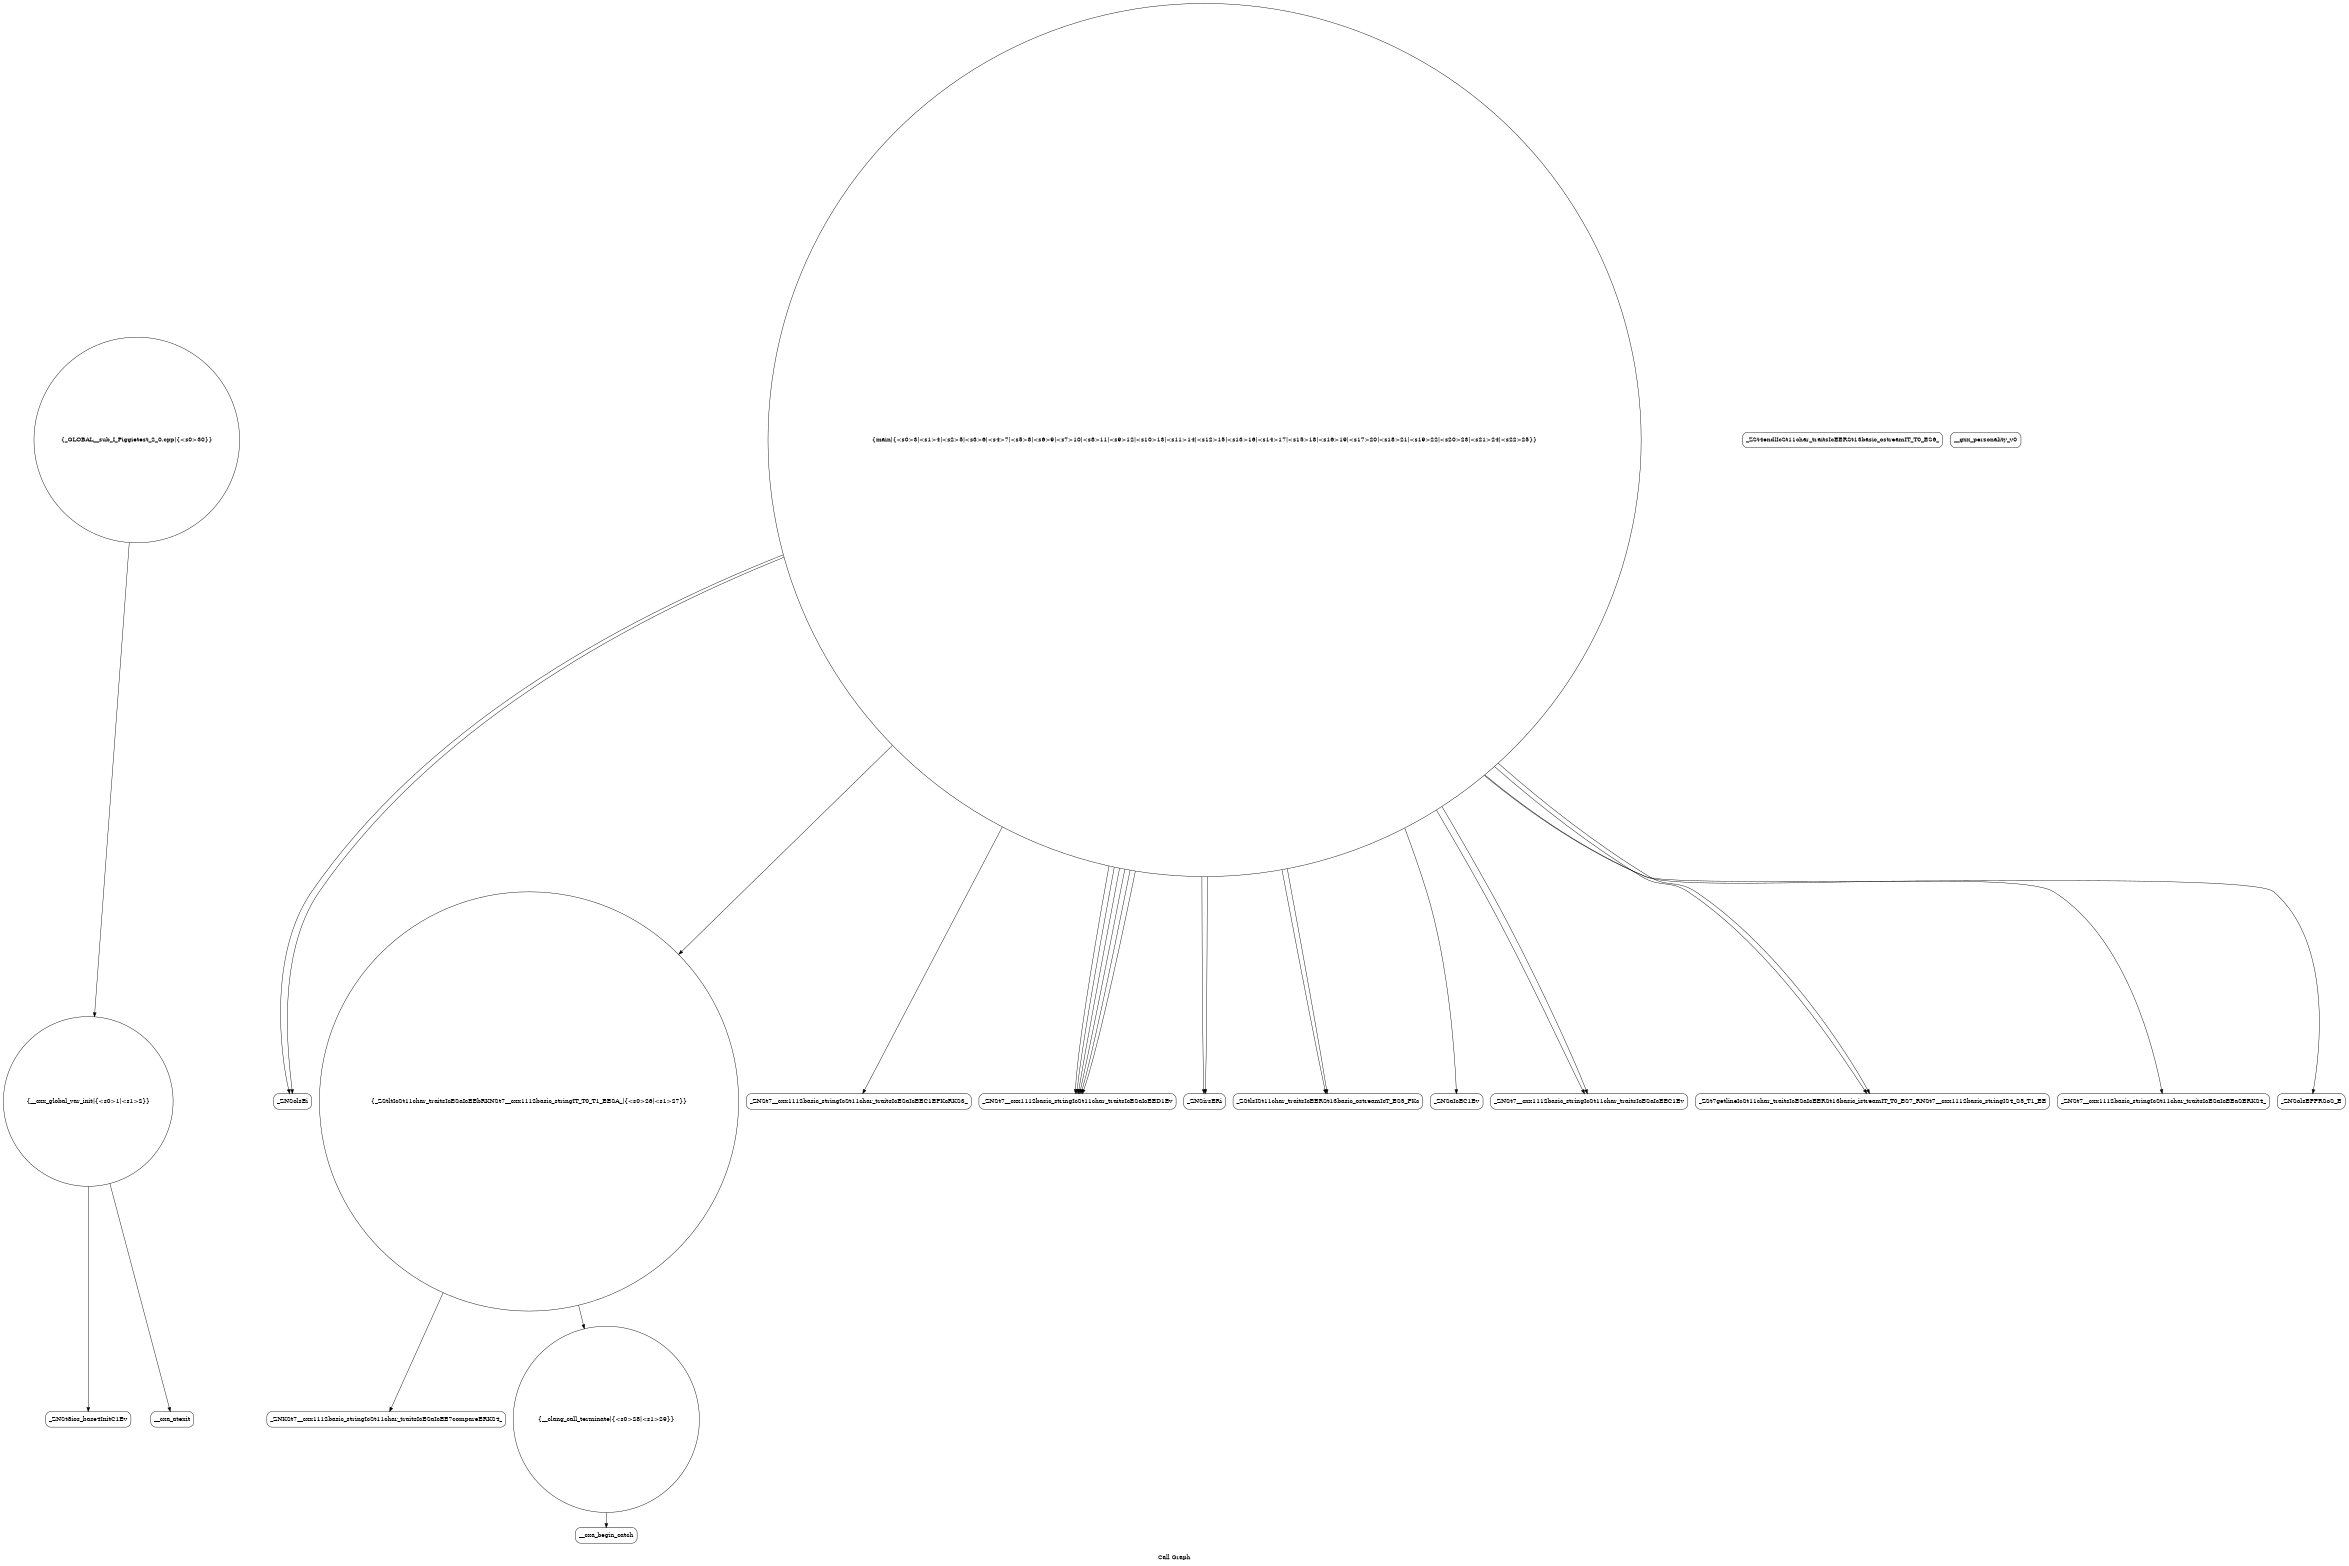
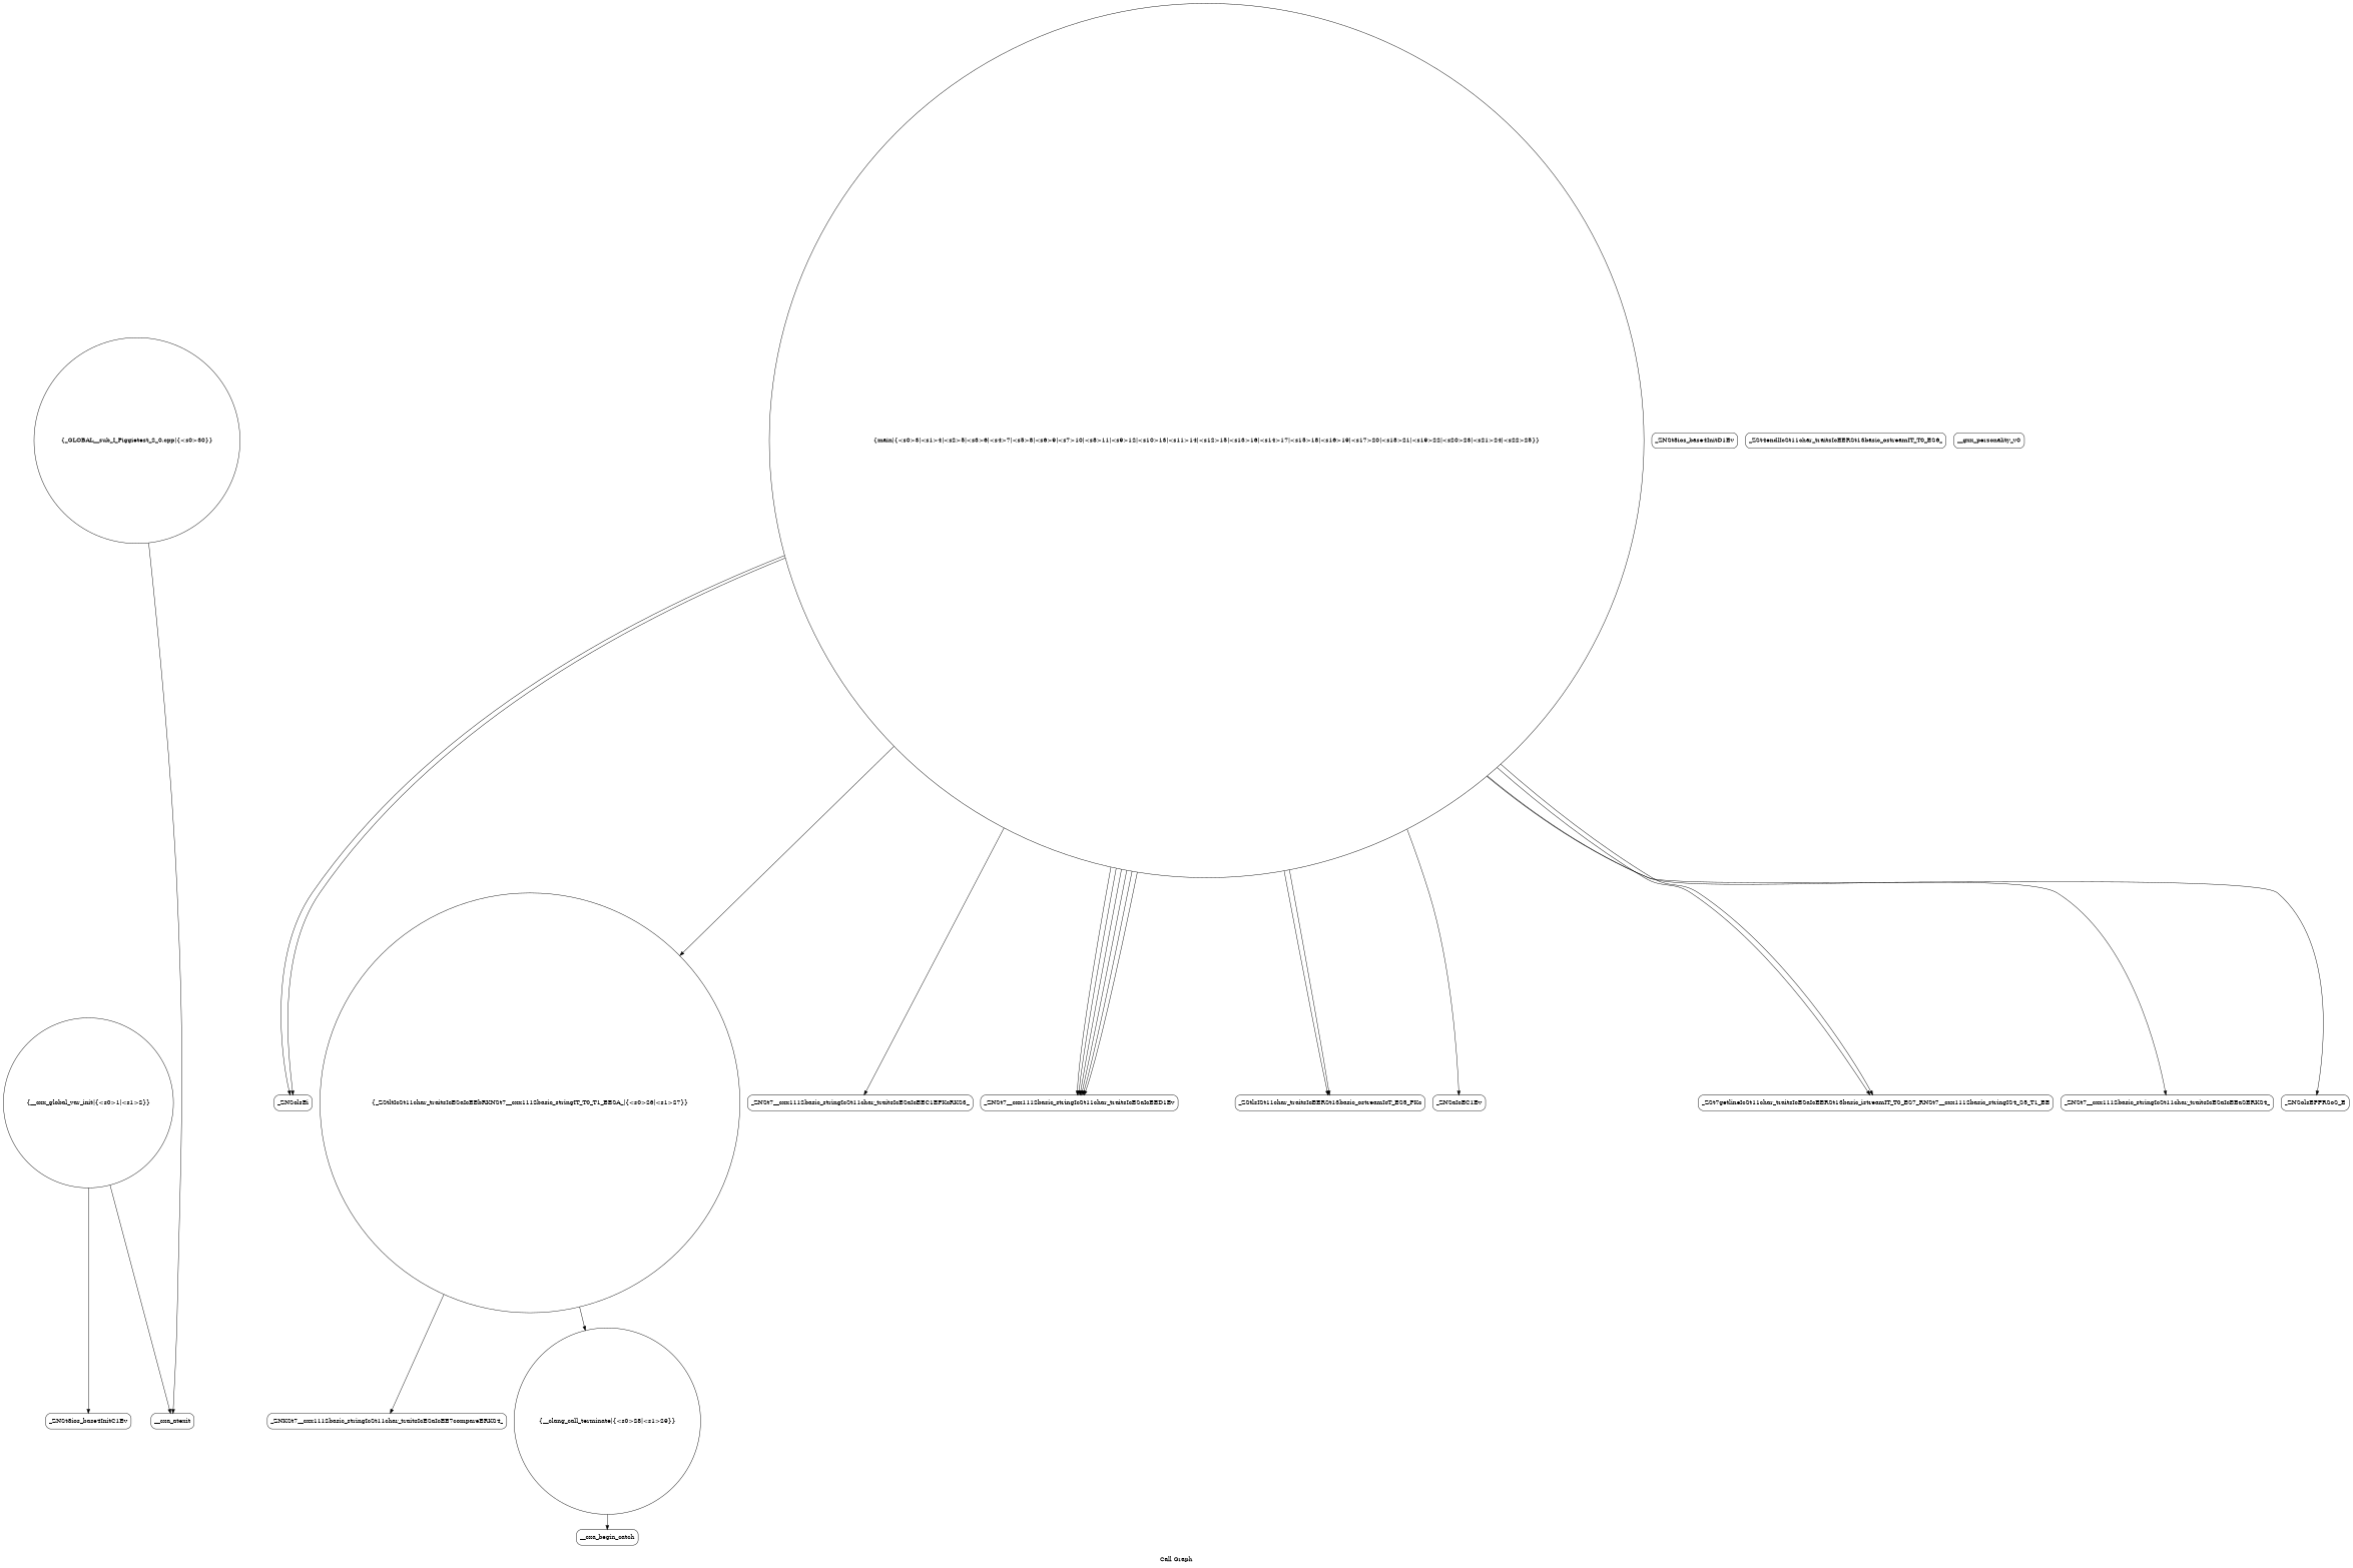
  digraph {
    label="Call Graph"
    node [shape=Mrecord]
    edge [color=black tailport=s0]
    n1 [label="{__cxx_global_var_init|{<s0>1|<s1>2}}" shape=circle]
    n2 [label="{_ZNSt8ios_base4InitC1Ev}"]
    n3 [label="{__cxa_atexit}"]
    n4 [label="{_ZNSolsEi}"]
    n5 [label="{_ZStltIcSt11char_traitsIcESaIcEEbRKNSt7__cxx1112basic_stringIT_T0_T1_EESA_|{<s0>26|<s1>27}}" shape=circle]
    n6 [label="{_ZNKSt7__cxx1112basic_stringIcSt11char_traitsIcESaIcEE7compareERKS4_}"]
    n7 [label="{__clang_call_terminate|{<s0>28|<s1>29}}" shape=circle]
    n8 [label="{__cxa_begin_catch}"]
+   n9 [label="{_ZNSt8ios_base4InitD1Ev}"]
    n10 [label="{_ZNSt7__cxx1112basic_stringIcSt11char_traitsIcESaIcEEC1EPKcRKS3_}"]
    n11 [label="{_ZNSt7__cxx1112basic_stringIcSt11char_traitsIcESaIcEED1Ev}"]
    n12 [label="{_GLOBAL__sub_I_Piggietest_2_0.cpp|{<s0>30}}" shape=circle]
    n13 [label="{main|{<s0>3|<s1>4|<s2>5|<s3>6|<s4>7|<s5>8|<s6>9|<s7>10|<s8>11|<s9>12|<s10>13|<s11>14|<s12>15|<s13>16|<s14>17|<s15>18|<s16>19|<s17>20|<s18>21|<s19>22|<s20>23|<s21>24|<s22>25}}" shape=circle]
-   n14 [label="{_ZNSirsERi}"]
    n15 [label="{_ZStlsISt11char_traitsIcEERSt13basic_ostreamIcT_ES5_PKc}"]
    n16 [label="{_ZNSaIcEC1Ev}"]
-   n17 [label="{_ZNSt7__cxx1112basic_stringIcSt11char_traitsIcESaIcEEC1Ev}"]
    n18 [label="{_ZSt7getlineIcSt11char_traitsIcESaIcEERSt13basic_istreamIT_T0_ES7_RNSt7__cxx1112basic_stringIS4_S5_T1_EE}"]
    n19 [label="{_ZNSt7__cxx1112basic_stringIcSt11char_traitsIcESaIcEEaSERKS4_}"]
    n20 [label="{_ZNSolsEPFRSoS_E}"]
    n21 [label="{_ZSt4endlIcSt11char_traitsIcEERSt13basic_ostreamIT_T0_ES6_}"]
    n22 [label="{__gxx_personality_v0}"]
    n1 -> n2
    n1 -> n3 [tailport=s1]
    n5 -> n6
    n5 -> n7 [tailport=s1]
    n7 -> n8
-   n12 -> n1
+   n12 -> n3
    n13 -> n4 [tailport=s2]
    n13 -> n4 [tailport=s17]
    n13 -> n5 [tailport=s12]
    n13 -> n10 [tailport=s5]
    n13 -> n11 [tailport=s14]
    n13 -> n11 [tailport=s16]
    n13 -> n11 [tailport=s19]
    n13 -> n11 [tailport=s20]
    n13 -> n11 [tailport=s21]
    n13 -> n11 [tailport=s22]
-   n13 -> n14
-   n13 -> n14 [tailport=s8]
    n13 -> n15 [tailport=s1]
    n13 -> n15 [tailport=s3]
    n13 -> n16 [tailport=s4]
-   n13 -> n17 [tailport=s7]
-   n13 -> n17 [tailport=s10]
    n13 -> n18 [tailport=s9]
    n13 -> n18 [tailport=s11]
    n13 -> n19 [tailport=s15]
    n13 -> n20 [tailport=s18]
  }
